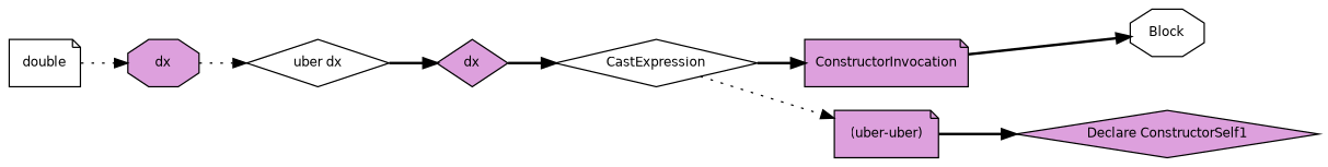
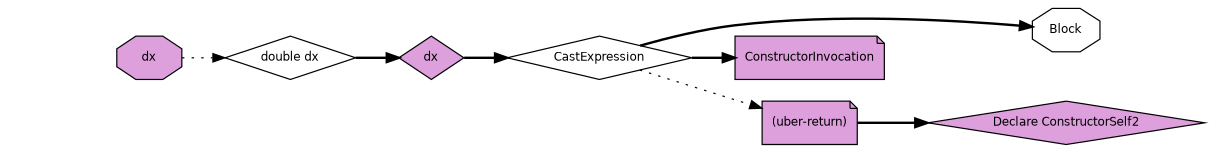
  digraph {
    rankdir=LR
    node [fillcolor=plum fontname=Helvetica fontsize=10 shape=diamond style=filled]
    edge [style=bold]
-   n1 [fillcolor=white label="uber dx"]
+   n1 [fillcolor=white label="double dx"]
    n2 [label=dx]
    n3 [fillcolor=white label=CastExpression]
    n4 [fillcolor=white label=Block shape=octagon]
-   n5 [label="(uber-uber)" shape=note]
-   n6 [label="Declare ConstructorSelf1"]
+   n5 [label="(uber-return)" shape=note]
+   n6 [label="Declare ConstructorSelf2"]
    n7 [label=ConstructorInvocation shape=note]
    n8 [label=dx shape=octagon]
-   n9 [fillcolor=white label=double shape=note]
    n1 -> n2
    n2 -> n3
    n3 -> n5 [style=dotted]
    n3 -> n7
    n5 -> n6
-   n7 -> n4
+   n3 -> n4
    n8 -> n1 [style=dotted]
-   n9 -> n8 [style=dotted]
  }
